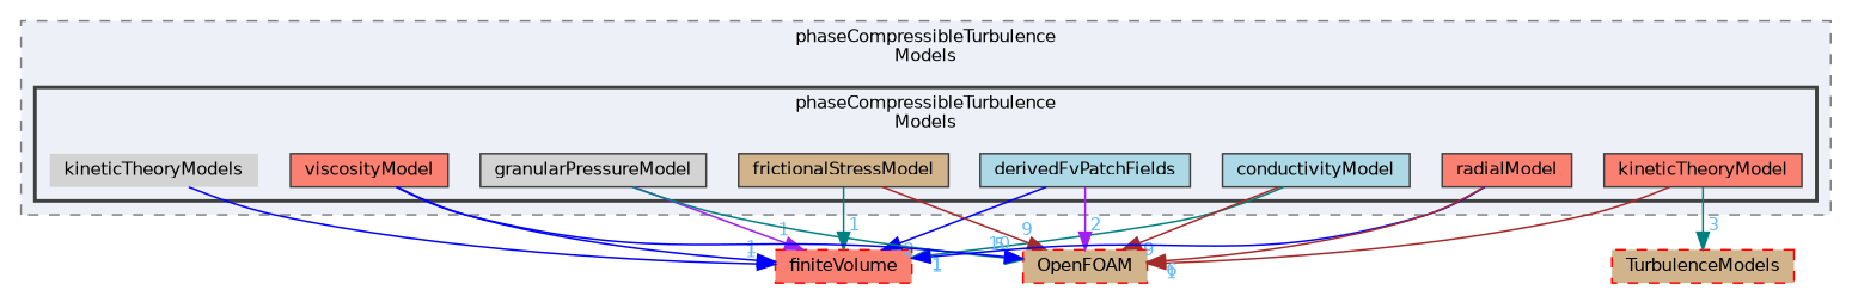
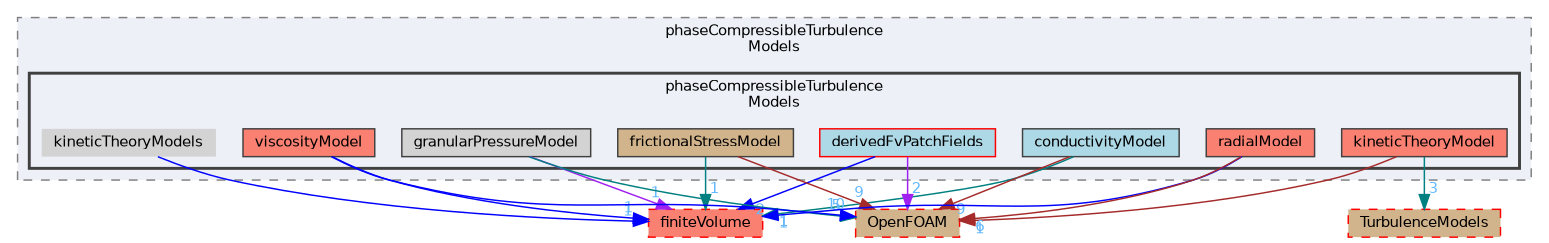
  digraph {
    compound=true
    node [fillcolor=salmon fontname=Helvetica fontsize=10 shape=box style=filled color=grey25]
    edge [color=blue fontcolor=steelblue1 fontname=Helvetica fontsize=10 headlabel=1 labeldistance=1.5 labelfontname=Helvetica labelfontsize=10]
    n1 [fillcolor=lightgrey height=0.2 label=kineticTheoryModels shape=plaintext width=0.4 color=""]
    n2 [fillcolor=lightblue height=0.2 label=conductivityModel width=0.4]
-   n3 [fillcolor=lightblue height=0.2 label=derivedFvPatchFields width=0.4]
+   n3 [color=red fillcolor=lightblue height=0.2 label=derivedFvPatchFields width=0.4]
    n4 [fillcolor=tan height=0.2 label=frictionalStressModel width=0.4]
    n5 [fillcolor=lightgrey height=0.2 label=granularPressureModel width=0.4]
    n6 [height=0.2 label=kineticTheoryModel width=0.4]
    n7 [height=0.2 label=radialModel width=0.4]
    n8 [height=0.2 label=viscosityModel width=0.4]
    n9 [color=red height=0.2 label=finiteVolume style="filled,dashed" width=0.4]
    n10 [color=red fillcolor=tan height=0.2 label=OpenFOAM style="filled,dashed" width=0.4]
    n11 [color=red fillcolor=tan height=0.2 label=TurbulenceModels style="filled,dashed" width=0.4]
    subgraph cluster_1 {
      bgcolor="#edf0f7"
      fontname=Helvetica
      fontsize=10
      label="phaseCompressibleTurbulence\lModels"
      pencolor=grey50
      style="filled,dashed"
      subgraph cluster_2 {
        bgcolor="#edf0f7"
        fontname=Helvetica
        fontsize=10
        label="phaseCompressibleTurbulence\lModels"
        pencolor=grey25
        style="filled,bold"
        n1
        n2
        n3
        n4
        n5
        n6
        n7
        n8
      }
    }
    n1 -> n9
    n2 -> n9 [color=teal]
    n2 -> n10 [color=brown headlabel=9]
    n3 -> n9 [headlabel=2]
    n3 -> n10 [color=purple headlabel=2]
    n4 -> n9 [color=teal]
    n4 -> n10 [color=brown headlabel=9]
    n5 -> n9 [color=purple]
    n5 -> n10 [color=teal headlabel=5]
    n6 -> n10 [color=brown]
    n6 -> n11 [color=teal headlabel=3]
    n7 -> n9
    n7 -> n10 [color=brown headlabel=6]
    n8 -> n9
    n8 -> n10 [headlabel=10]
  }
